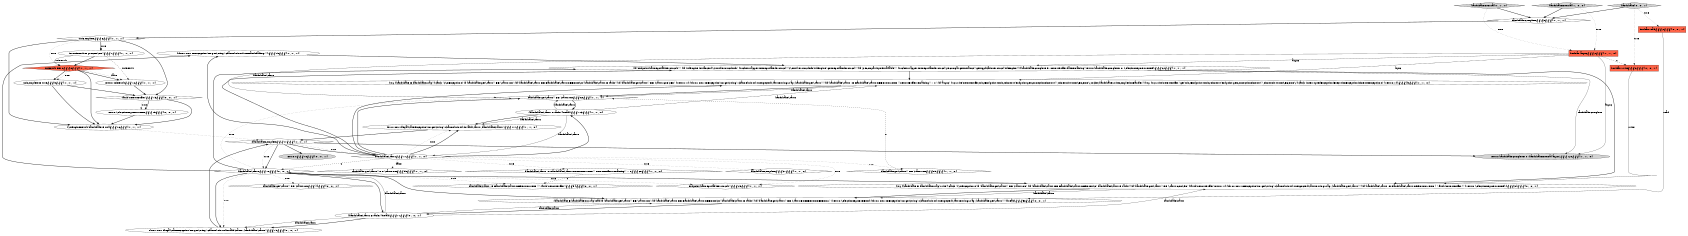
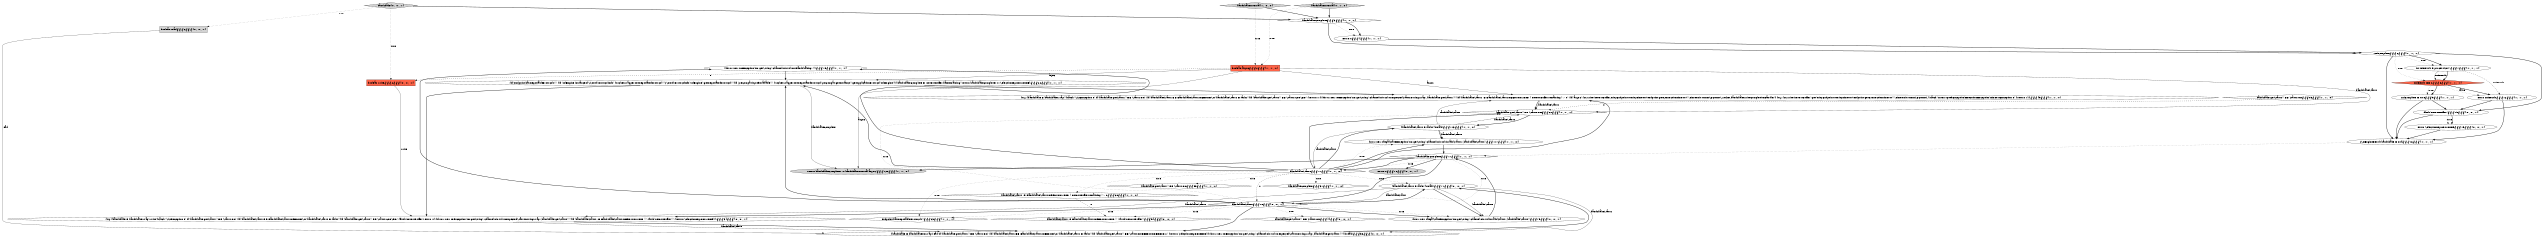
  digraph {
    node [fillcolor=white shape=diamond style=filled]
    edge [style=bold]
    n1 [label="{throw new IOException(sm.getString(\"channel.nio.ssl.notHandshaking\"))}@@@19@@@['1', '1', '1']" shape=ellipse]
    n2 [label="{if (endpoint.hasNegotiableProtocols()) {if (sslEngine instanceof SSLUtil.ProtocolInfo) {socketWrapper.setNegotiatedProtocol(((SSLUtil.ProtocolInfo)sslEngine).getNegotiatedProtocol())}if (JreCompat.isJre9Available()) {socketWrapper.setNegotiatedProtocol(JreCompat.getInstance().getApplicationProtocol(sslEngine))}}handshakeComplete = !netOutBuffer.hasRemaining()return handshakeComplete? 0: SelectionKey.OP_WRITE}@@@22@@@['1', '1', '1']" shape=ellipse]
    n3 [label="{try {handshake = handshakeWrap()}catch (SSLException e) if (handshake.getStatus() == Status.OK) {if (handshakeStatus == HandshakeStatus.NEED_TASK) handshakeStatus = tasks()}if (handshake.getStatus() == Status.CLOSED) {return -1}{throw new IOException(sm.getString(\"channel.nio.ssl.unexpectedStatusDuringWrap\",handshake.getStatus()))}if (handshakeStatus != HandshakeStatus.NEED_UNWRAP || netOutBuffer.remaining() > 0) {if (async) {sc.write(netOutBuffer,Nio2Endpoint.toNio2Timeout(endpoint.getConnectionTimeout()),TimeUnit.MILLISECONDS,socket,handshakeWriteCompletionHandler)}{try {sc.write(netOutBuffer).get(Nio2Endpoint.toNio2Timeout(endpoint.getConnectionTimeout()),TimeUnit.MILLISECONDS)}catch (InterruptedException|ExecutionException|TimeoutException e) }return 1}}@@@49@@@['1', '1', '0']" shape=ellipse]
    n4 [label="{try {handshake = handshakeWrap(write)}catch (SSLException e) if (handshake.getStatus() == Status.OK) {if (handshakeStatus == HandshakeStatus.NEED_TASK) handshakeStatus = tasks()}if (handshake.getStatus() == Status.CLOSED) {flush(netOutBuffer)return -1}{throw new IOException(sm.getString(\"channel.nio.ssl.unexpectedStatusDuringWrap\",handshake.getStatus()))}if (handshakeStatus != HandshakeStatus.NEED_UNWRAP || (!flush(netOutBuffer))) {return SelectionKey.OP_WRITE}}@@@34@@@['0', '0', '1']" shape=ellipse]
    n5 [fillcolor=lightgray label="return handshakeComplete? 0: handshakeInternal(async)@@@120@@@['1', '1', '0']" shape=ellipse]
    n6 [label="SSLEngineResult handshake = null@@@16@@@['1', '1', '1']" shape=ellipse]
    n7 [label="!handshakeComplete@@@17@@@['1', '1', '1']"]
    n8 [label="handshakeStatus@@@17@@@['1', '1', '0']"]
    n9 [label="handshakeStatus@@@18@@@['0', '0', '1']"]
    n10 [fillcolor=lightgray label="return 0@@@78@@@['0', '0', '1']" shape=ellipse]
    n11 [label="handshakeStatus != HandshakeStatus.NEED_UNWRAP || (!flush(netOutBuffer))@@@54@@@['0', '0', '1']"]
    n12 [label="{handshakeStatus = tasks()break}@@@113@@@['1', '1', '0']" shape=ellipse]
    n13 [label="handshake.getStatus() == Status.OK@@@60@@@['1', '1', '1']"]
    n14 [label="throw new IllegalStateException(sm.getString(\"channel.nio.ssl.invalidStatus\",handshakeStatus))@@@117@@@['1', '1', '0']" shape=ellipse]
    n15 [label="handshake.getStatus() == Status.OK@@@85@@@['1', '1', '0']"]
    n16 [label="endpoint.hasNegotiableProtocols()@@@23@@@['1', '1', '1']"]
    n17 [label="handshake.getStatus() == Status.OK@@@59@@@['1', '1', '0']"]
    n18 [label="handshakeStatus != HandshakeStatus.NEED_UNWRAP || netOutBuffer.remaining() > 0@@@68@@@['1', '1', '0']"]
    n19 [label="handshakeComplete@@@31@@@['1', '1', '0']"]
    n20 [fillcolor=lightgray label="handshake['0', '0', '1']"]
-   n21 [fillcolor=tomato label="boolean read@@@2@@@['0', '0', '1']" shape=box]
+   n21 [fillcolor=lightgray label="boolean read@@@2@@@['0', '0', '1']" shape=box]
    n22 [fillcolor=tomato label="boolean write@@@2@@@['0', '0', '1']" shape=box]
    n23 [label="handshakeComplete@@@3@@@['1', '1', '1']"]
    n24 [label="{handshake = handshakeUnwrap(read)if (handshake.getStatus() == Status.OK) {if (handshakeStatus == HandshakeStatus.NEED_TASK) handshakeStatus = tasks()}if (handshake.getStatus() == Status.BUFFER_UNDERFLOW) {return SelectionKey.OP_READ}{throw new IOException(sm.getString(\"channel.nio.ssl.unexpectedStatusDuringWrap\",handshake.getStatus()))}break}@@@58@@@['0', '0', '1']" shape=ellipse]
    n25 [label="!sniComplete@@@6@@@['1', '1', '1']"]
+   n26 [label="return 0@@@4@@@['1', '1', '1']" shape=ellipse]
    n27 [label="{handshakeStatus = tasks()break}@@@71@@@['0', '0', '1']" shape=ellipse]
    n28 [label="int sniResult = processSNI()@@@7@@@['1', '1', '1']" shape=ellipse]
    n29 [fillcolor=tomato label="sniResult == 0@@@8@@@['1', '1', '1']"]
-   n30 [label="!flush(netOutBuffer)@@@15@@@['0', '0', '1']"]
+   n30 [label="!flush(netOutBuffer)@@@15@@@['0', '0', '1']" shape=ellipse]
    n31 [label="return sniResult@@@12@@@['1', '1', '1']" shape=ellipse]
    n32 [label="sniComplete = true@@@9@@@['1', '1', '1']" shape=ellipse]
    n33 [label="return SelectionKey.OP_WRITE@@@15@@@['0', '0', '1']" shape=ellipse]
    n34 [label="throw new IllegalStateException(sm.getString(\"channel.nio.ssl.invalidStatus\",handshakeStatus))@@@75@@@['0', '0', '1']" shape=ellipse]
    n35 [label="handshake.getStatus() == Status.OK@@@44@@@['0', '0', '1']"]
    n36 [fillcolor=lightgray label="handshakeInternal['1', '0', '0']"]
    n37 [fillcolor=tomato label="boolean async@@@2@@@['1', '1', '0']" shape=box]
    n38 [fillcolor=lightgray label="handshakeInternal['0', '1', '0']"]
    n1 -> n2
    n2 -> n3
    n2 -> n4
    n2 -> n5 [label=handshakeComplete style=solid]
    n3 -> n13
    n3 -> n13 [label=handshakeStatus style=solid]
    n4 -> n24 [label=handshakeStatus style=solid]
    n4 -> n24
    n6 -> n7 [style=dotted]
    n7 -> n5
    n7 -> n8
    n7 -> n8 [label=true style=dotted]
    n7 -> n9
    n7 -> n9 [label=true style=dotted]
    n7 -> n10
    n8 -> n1
    n8 -> n2
    n8 -> n3
    n8 -> n9 [label=0 style=dashed]
    n8 -> n12
    n8 -> n13
    n8 -> n14 [label=true style=dotted]
    n8 -> n14
-   n8 -> n15 [label=true style=dotted]
+   n8 -> n27 [label=true style=dotted]
    n8 -> n16 [label=true style=dotted]
-   n8 -> n17 [label=false style=dotted]
+   n8 -> n17 [label=true style=dotted]
    n8 -> n18 [label=true style=dotted]
    n8 -> n19 [label=true style=dotted]
    n9 -> n1
    n9 -> n2
    n9 -> n4
    n9 -> n11 [label=true style=dotted]
    n9 -> n13 [label=true style=dotted]
    n9 -> n16 [label=true style=dotted]
    n9 -> n24
    n9 -> n27
    n9 -> n34 [label=true style=dotted]
    n9 -> n34
    n9 -> n35 [label=true style=dotted]
    n12 -> n3 [label=handshakeStatus style=solid]
    n12 -> n8 [label=handshakeStatus style=solid]
    n12 -> n13 [label=handshakeStatus style=solid]
    n12 -> n14 [label=handshakeStatus style=solid]
    n12 -> n14
    n13 -> n12
    n14 -> n7
    n15 -> n13 [label=0 style=dashed]
    n18 -> n11 [label=0 style=dashed]
    n20 -> n21 [label=true style=dotted]
    n20 -> n22 [label=true style=dotted]
    n20 -> n23
    n21 -> n24 [label=read style=solid]
    n22 -> n4 [label=write style=solid]
    n23 -> n25
+   n23 -> n26 [label=true style=dotted]
+   n23 -> n26
    n24 -> n27
    n25 -> n6
    n25 -> n28
    n25 -> n28 [label=true style=dotted]
    n25 -> n29 [label=true style=dotted]
    n25 -> n30
+   n26 -> n25
    n27 -> n4 [label=handshakeStatus style=solid]
    n27 -> n9 [label=handshakeStatus style=solid]
    n27 -> n24 [label=handshakeStatus style=solid]
    n27 -> n34
    n27 -> n34 [label=handshakeStatus style=solid]
    n28 -> n29 [label=sniResult style=solid]
    n28 -> n29
    n28 -> n31 [label=sniResult style=dashed]
    n29 -> n31
    n29 -> n31 [label=false style=dotted]
    n29 -> n32
    n29 -> n32 [label=true style=dotted]
    n30 -> n6
    n30 -> n33 [label=true style=dotted]
    n30 -> n33
-   n29 -> n6
+   n31 -> n6
    n31 -> n30
    n32 -> n6
    n32 -> n30
    n33 -> n6
    n34 -> n7
    n36 -> n23
    n36 -> n37 [label=true style=dotted]
    n37 -> n2 [label=async style=solid]
    n37 -> n3 [label=async style=solid]
    n37 -> n5 [label=async style=solid]
    n37 -> n13 [label=handshakeStatus style=solid]
    n37 -> n22 [label=0 style=dashed]
    n38 -> n23
    n38 -> n37 [label=true style=dotted]
  }
